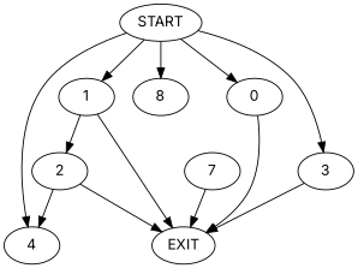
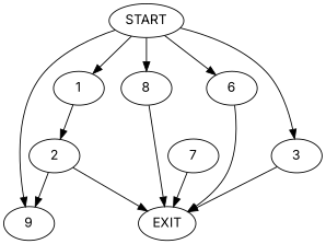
  digraph {
    fontname=Inter
    node [fontname=Inter]
    edge [fontname=Inter]
    n1 [label=START]
    1
    3
-   4
+   4 [label=9]
    n5 [label=8]
-   6 [label=0]
+   6
    2
    n8 [label=EXIT]
    7
    n1 -> 1
    n1 -> 3
    n1 -> 4
    n1 -> n5
    n1 -> 6
    1 -> 2
    3 -> n8
-   1 -> n8
+   n5 -> n8
    6 -> n8
    2 -> 4
    2 -> n8
    7 -> n8
  }
